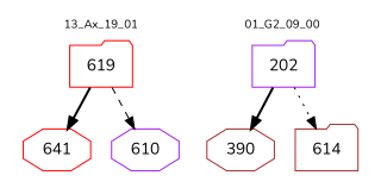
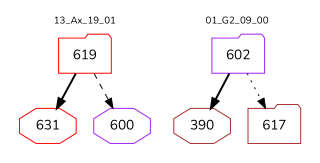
  digraph {
    fontname=Nunito
    node [color=red fontname=Nunito shape=folder]
    edge [color=black fontname=Nunito style=bold]
    n1 [label=619]
-   n2 [label=641 shape=octagon]
-   n3 [color=purple label=610 shape=octagon]
-   n4 [color=purple label=202]
+   n2 [label=631 shape=octagon]
+   n3 [color=purple label=600 shape=octagon]
+   n4 [color=purple label=602]
    n5 [color=brown label=390 shape=octagon]
-   n6 [color=brown label=614]
+   n6 [color=brown label=617]
    subgraph cluster_1 {
      color=white
      fontsize=10
      label="13_Ax_19_01"
      n1
      n2
      n3
    }
    subgraph cluster_2 {
      color=white
      fontsize=10
      label="01_G2_09_00"
      n4
      n5
      n6
    }
    n1 -> n2
    n1 -> n3 [style=dashed]
    n4 -> n5
    n4 -> n6 [style=dotted]
  }
